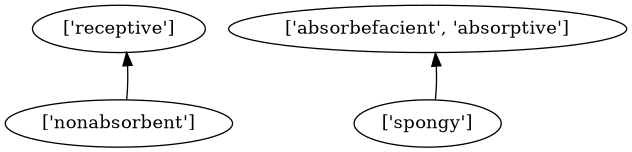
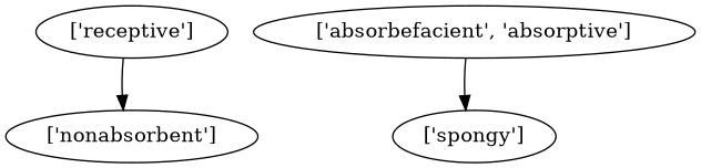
  strict digraph {
    "['receptive']"
    "['nonabsorbent']"
    "['absorbefacient', 'absorptive']"
    "['spongy']"
-   "['nonabsorbent']" -> "['receptive']"
-   "['spongy']" -> "['absorbefacient', 'absorptive']"
+   "['receptive']" -> "['nonabsorbent']"
+   "['absorbefacient', 'absorptive']" -> "['spongy']"
  }
